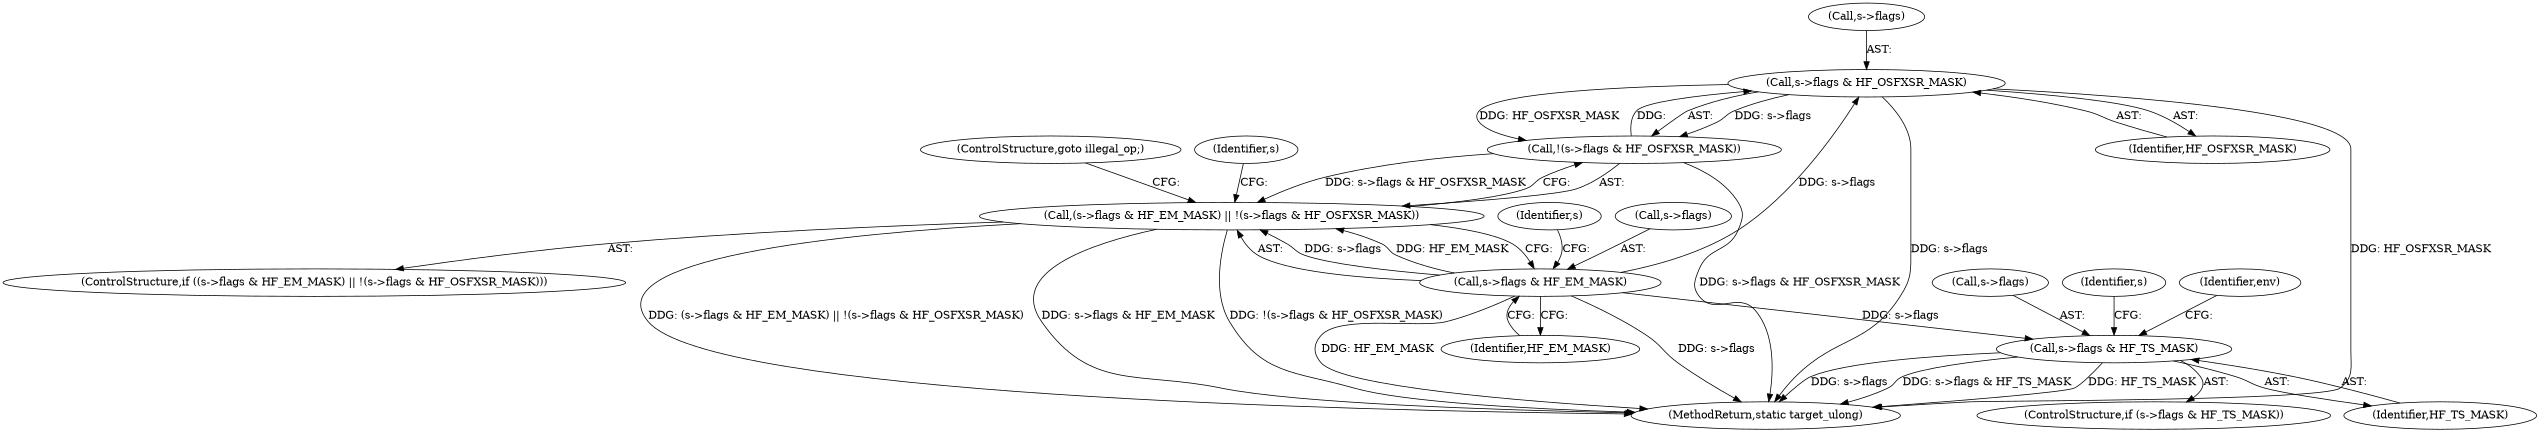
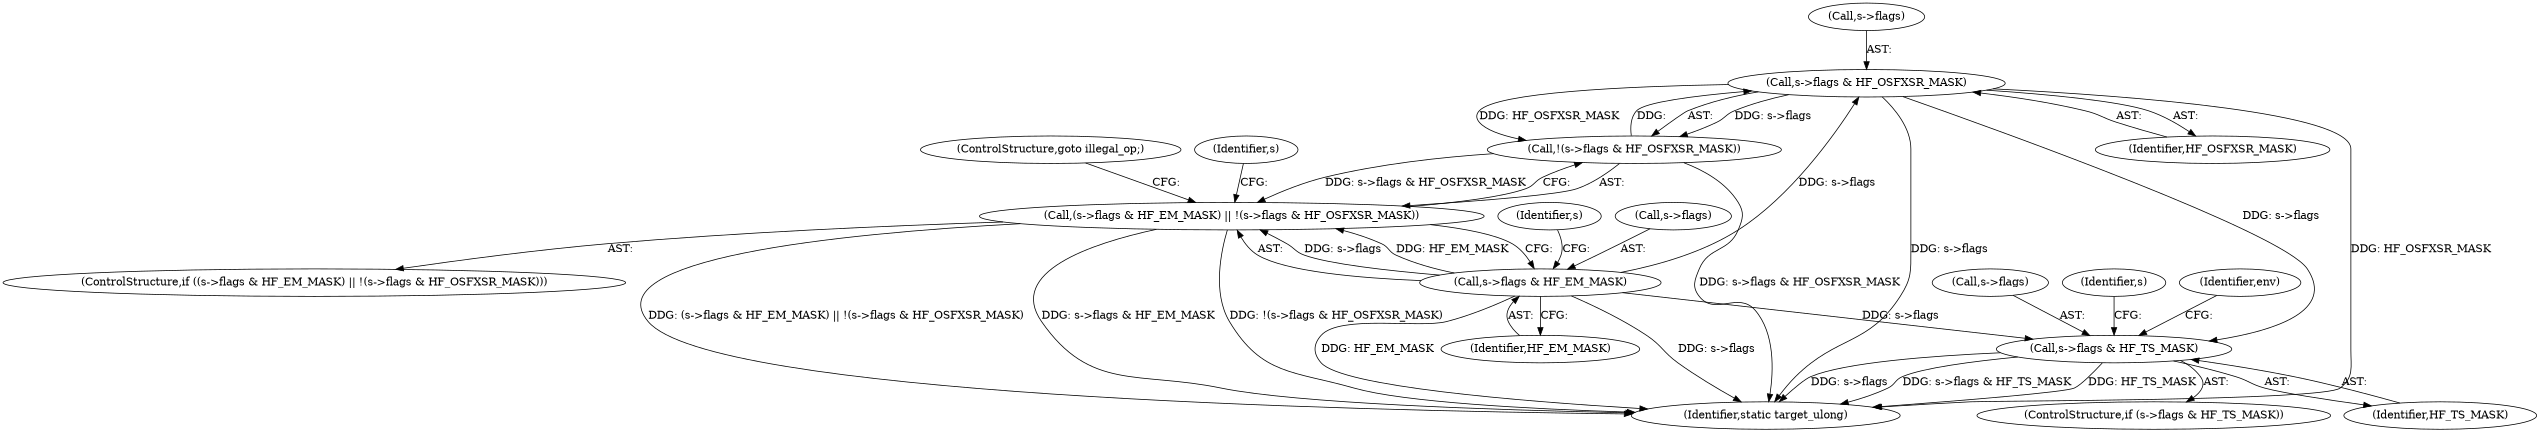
  digraph {
    n1 [label="(Call,s->flags & HF_OSFXSR_MASK)"]
    n2 [label="(Call,!(s->flags & HF_OSFXSR_MASK))"]
    n3 [label="(Call,s->flags & HF_TS_MASK)"]
-   n4 [label="(MethodReturn,static target_ulong)"]
+   n4 [label="(Identifier,static target_ulong)"]
    n5 [label="(Identifier,HF_OSFXSR_MASK)"]
    n6 [label="(Call,(s->flags & HF_EM_MASK) || !(s->flags & HF_OSFXSR_MASK))"]
    n7 [label="(ControlStructure,if (s->flags & HF_TS_MASK))"]
    n8 [label="(Identifier,HF_TS_MASK)"]
    n9 [label="(Call,s->flags & HF_EM_MASK)"]
    n10 [label="(Identifier,HF_EM_MASK)"]
    n11 [label="(ControlStructure,if ((s->flags & HF_EM_MASK) || !(s->flags & HF_OSFXSR_MASK)))"]
    n12 [label="(Identifier,s)"]
    n13 [label="(Call,s->flags)"]
    n14 [label="(Call,s->flags)"]
    n15 [label="(ControlStructure,goto illegal_op;)"]
    n16 [label="(Call,s->flags)"]
    n17 [label="(Identifier,s)"]
    n18 [label="(Identifier,s)"]
    n19 [label="(Identifier,env)"]
    n1 -> n2 [label="AST: "]
    n1 -> n2 [label="DDG: s->flags"]
    n1 -> n2 [label="DDG: HF_OSFXSR_MASK"]
+   n1 -> n3 [label="DDG: s->flags"]
    n1 -> n4 [label="DDG: s->flags"]
    n1 -> n4 [label="DDG: HF_OSFXSR_MASK"]
    n1 -> n5 [label="AST: "]
    n2 -> n1 [label="DDG: "]
    n2 -> n4 [label="DDG: s->flags & HF_OSFXSR_MASK"]
    n2 -> n6 [label="AST: "]
    n2 -> n6 [label="DDG: s->flags & HF_OSFXSR_MASK"]
    n3 -> n4 [label="DDG: HF_TS_MASK"]
    n3 -> n4 [label="DDG: s->flags"]
    n3 -> n4 [label="DDG: s->flags & HF_TS_MASK"]
    n3 -> n7 [label="AST: "]
    n3 -> n8 [label="AST: "]
    n5 -> n1 [label="AST: "]
    n6 -> n2 [label="CFG: "]
    n6 -> n4 [label="DDG: (s->flags & HF_EM_MASK) || !(s->flags & HF_OSFXSR_MASK)"]
    n6 -> n4 [label="DDG: s->flags & HF_EM_MASK"]
    n6 -> n4 [label="DDG: !(s->flags & HF_OSFXSR_MASK)"]
    n6 -> n9 [label="CFG: "]
    n6 -> n11 [label="AST: "]
    n8 -> n3 [label="AST: "]
    n9 -> n1 [label="DDG: s->flags"]
    n9 -> n3 [label="DDG: s->flags"]
    n9 -> n4 [label="DDG: s->flags"]
    n9 -> n4 [label="DDG: HF_EM_MASK"]
    n9 -> n6 [label="AST: "]
    n9 -> n6 [label="DDG: s->flags"]
    n9 -> n6 [label="DDG: HF_EM_MASK"]
    n9 -> n10 [label="CFG: "]
-   n10 -> n9 [label="CFG: "]
+   n10 -> n9 [label="AST: "]
    n12 -> n9 [label="CFG: "]
    n13 -> n3 [label="AST: "]
    n14 -> n9 [label="AST: "]
    n15 -> n6 [label="CFG: "]
    n16 -> n1 [label="AST: "]
    n17 -> n6 [label="CFG: "]
    n18 -> n3 [label="CFG: "]
    n19 -> n3 [label="CFG: "]
  }
